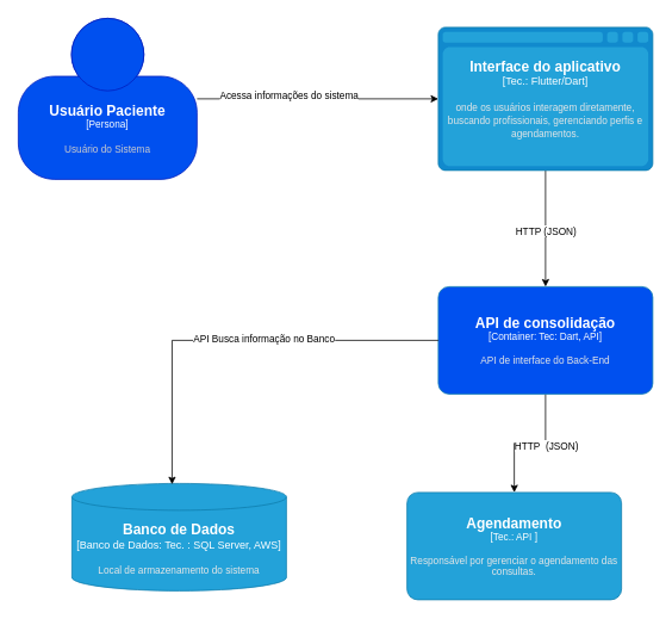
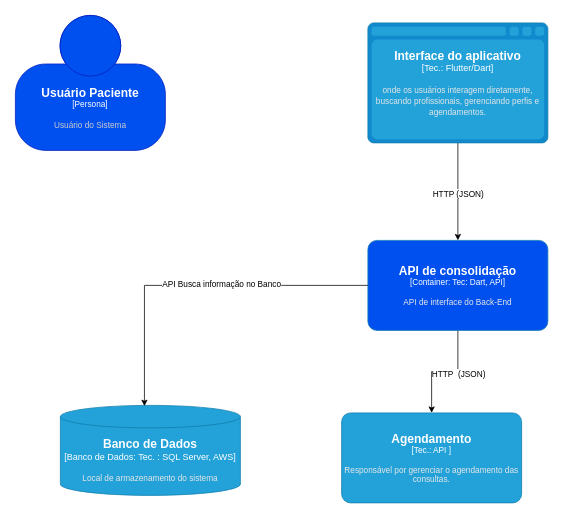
  <mxCell id="0" />
  <mxCell id="1" parent="0" />
- <mxCell id="2" style="edgeStyle=orthogonalEdgeStyle;rounded=0;orthogonalLoop=1;jettySize=auto;html=1;" parent="1" source="4" target="7" edge="1"><mxGeometry relative="1" as="geometry" /></mxCell>
- <mxCell id="3" value="Acessa informações do sistema" style="edgeLabel;html=1;align=center;verticalAlign=middle;resizable=0;points=[];" parent="2" vertex="1" connectable="0"><mxGeometry x="-0.244" y="4" relative="1" as="geometry"><mxPoint as="offset" /></mxGeometry></mxCell>
  <mxCell id="4" value="&lt;font style=&quot;font-size: 16px&quot;&gt;&lt;b&gt;Usuário Paciente&lt;/b&gt;&lt;/font&gt;&lt;div&gt;[Persona]&lt;/div&gt;&lt;br&gt;&lt;div&gt;&lt;font style=&quot;font-size: 11px&quot;&gt;&lt;font color=&quot;#cccccc&quot;&gt;Usuário do Sistema&lt;/font&gt;&lt;/div&gt;" style="html=1;fontSize=11;dashed=0;whiteSpace=wrap;fillColor=#0050ef;strokeColor=#001DBC;shape=mxgraph.c4.person2;align=center;metaEdit=1;points=[[0.5,0,0],[1,0.5,0],[1,0.75,0],[0.75,1,0],[0.5,1,0],[0.25,1,0],[0,0.75,0],[0,0.5,0]];resizable=0;fontColor=#ffffff;" parent="1" vertex="1"><mxGeometry x="20" y="20" width="200" height="180" as="geometry" /></mxCell>
  <mxCell id="5" style="edgeStyle=orthogonalEdgeStyle;rounded=0;orthogonalLoop=1;jettySize=auto;html=1;" parent="1" source="7" target="12" edge="1"><mxGeometry relative="1" as="geometry" /></mxCell>
  <mxCell id="6" value="HTTP (JSON)&amp;nbsp;" style="edgeLabel;html=1;align=center;verticalAlign=middle;resizable=0;points=[];" parent="5" vertex="1" connectable="0"><mxGeometry x="0.036" y="1" relative="1" as="geometry"><mxPoint as="offset" /></mxGeometry></mxCell>
  <mxCell id="7" value="&lt;font style=&quot;font-size: 16px&quot;&gt;&lt;b&gt;Interface do aplicativo&lt;/b&gt;&lt;/font&gt;&lt;div&gt;[Tec.:&amp;nbsp;Flutter/Dart]&lt;/div&gt;&lt;br&gt;&lt;div&gt;&lt;font style=&quot;font-size: 11px&quot;&gt;&lt;font color=&quot;#E6E6E6&quot;&gt;onde os usuários interagem diretamente, buscando profissionais, gerenciando perfis e agendamentos.&lt;/font&gt;&lt;/div&gt;" style="shape=mxgraph.c4.webBrowserContainer2;whiteSpace=wrap;html=1;boundedLbl=1;rounded=0;labelBackgroundColor=none;strokeColor=#118ACD;fillColor=#23A2D9;strokeColor=#118ACD;strokeColor2=#0E7DAD;fontSize=12;fontColor=#ffffff;align=center;metaEdit=1;points=[[0.5,0,0],[1,0.25,0],[1,0.5,0],[1,0.75,0],[0.5,1,0],[0,0.75,0],[0,0.5,0],[0,0.25,0]];resizable=0;" parent="1" vertex="1"><mxGeometry x="490" y="30" width="240" height="160" as="geometry" /></mxCell>
  <mxCell id="8" value="&lt;font style=&quot;font-size: 16px&quot;&gt;&lt;b&gt;Banco de Dados&lt;/b&gt;&lt;/font&gt;&lt;div&gt;[Banco de Dados:&amp;nbsp;Tec. : SQL Server, AWS]&lt;/div&gt;&lt;br&gt;&lt;div&gt;&lt;font style=&quot;font-size: 11px&quot;&gt;&lt;font color=&quot;#E6E6E6&quot;&gt;Local de armazenamento do sistema&lt;/font&gt;&lt;/div&gt;" style="shape=cylinder3;size=15;whiteSpace=wrap;html=1;boundedLbl=1;rounded=0;labelBackgroundColor=none;fillColor=#23A2D9;fontSize=12;fontColor=#ffffff;align=center;strokeColor=#0E7DAD;metaEdit=1;points=[[0.5,0,0],[1,0.25,0],[1,0.5,0],[1,0.75,0],[0.5,1,0],[0,0.75,0],[0,0.5,0],[0,0.25,0]];resizable=0;" parent="1" vertex="1"><mxGeometry x="80" y="540" width="240" height="120" as="geometry" /></mxCell>
  <mxCell id="9" value="&lt;font style=&quot;font-size: 16px&quot;&gt;&lt;b&gt;Agendamento&lt;/b&gt;&lt;/font&gt;&lt;div&gt;[Tec.: API ]&lt;/div&gt;&lt;br&gt;&lt;div&gt;&lt;font style=&quot;font-size: 11px&quot;&gt;&lt;font color=&quot;#E6E6E6&quot;&gt;Responsável por gerenciar o agendamento das consultas.&lt;/font&gt;&lt;/div&gt;" style="rounded=1;whiteSpace=wrap;html=1;fontSize=11;labelBackgroundColor=none;fillColor=#23A2D9;fontColor=#ffffff;align=center;arcSize=10;strokeColor=#0E7DAD;metaEdit=1;resizable=0;points=[[0.25,0,0],[0.5,0,0],[0.75,0,0],[1,0.25,0],[1,0.5,0],[1,0.75,0],[0.75,1,0],[0.5,1,0],[0.25,1,0],[0,0.75,0],[0,0.5,0],[0,0.25,0]];" parent="1" vertex="1"><mxGeometry x="455" y="550" width="240" height="120" as="geometry" /></mxCell>
  <mxCell id="10" style="edgeStyle=orthogonalEdgeStyle;rounded=0;orthogonalLoop=1;jettySize=auto;html=1;" parent="1" source="12" target="9" edge="1"><mxGeometry relative="1" as="geometry" /></mxCell>
  <mxCell id="11" value="HTTP&amp;nbsp; (JSON)" style="edgeLabel;html=1;align=center;verticalAlign=middle;resizable=0;points=[];" parent="10" vertex="1" connectable="0"><mxGeometry x="-0.24" y="2" relative="1" as="geometry"><mxPoint as="offset" /></mxGeometry></mxCell>
  <mxCell id="12" value="&lt;font style=&quot;font-size: 16px&quot;&gt;&lt;b&gt;API de consolidação&lt;/b&gt;&lt;/font&gt;&lt;div&gt;[Container: Tec: Dart, API]&lt;/div&gt;&lt;br&gt;&lt;div&gt;&lt;font style=&quot;font-size: 11px&quot;&gt;&lt;font color=&quot;#E6E6E6&quot;&gt;API de interface do Back-End&lt;/font&gt;&lt;/div&gt;" style="rounded=1;whiteSpace=wrap;html=1;fontSize=11;labelBackgroundColor=none;fillColor=#0050ef;fontColor=#ffffff;align=center;arcSize=10;strokeColor=#0E7DAD;metaEdit=1;resizable=0;points=[[0.25,0,0],[0.5,0,0],[0.75,0,0],[1,0.25,0],[1,0.5,0],[1,0.75,0],[0.75,1,0],[0.5,1,0],[0.25,1,0],[0,0.75,0],[0,0.5,0],[0,0.25,0]];" parent="1" vertex="1"><mxGeometry x="490" y="320" width="240" height="120" as="geometry" /></mxCell>
  <mxCell id="13" style="edgeStyle=orthogonalEdgeStyle;rounded=0;orthogonalLoop=1;jettySize=auto;html=1;entryX=0.467;entryY=0.008;entryDx=0;entryDy=0;entryPerimeter=0;" edge="1" parent="1" source="12" target="8"><mxGeometry relative="1" as="geometry" /></mxCell>
  <mxCell id="14" value="API Busca informação no Banco" style="edgeLabel;html=1;align=center;verticalAlign=middle;resizable=0;points=[];" vertex="1" connectable="0" parent="13"><mxGeometry x="-0.146" y="-2" relative="1" as="geometry"><mxPoint as="offset" /></mxGeometry></mxCell>
